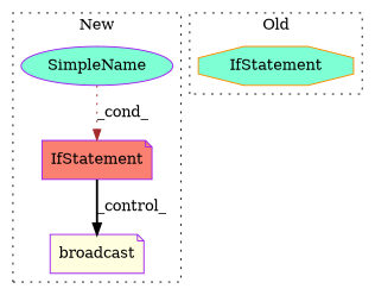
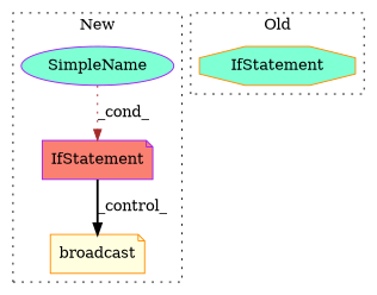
  digraph {
    node [a=25 l="4,2" shape=note style=filled fillcolor=aquamarine color=darkorange]
-   n1 [a=32 l="10,1" label=broadcast s="11433,11459" fillcolor=lightyellow color=purple]
+   n1 [a=32 l="10,1" label=broadcast s="11433,11459" fillcolor=lightyellow]
    n2 [label=IfStatement s="11184,11233" fillcolor=salmon color=purple]
    n3 [a=42 label=SimpleName shape=ellipse color=purple l=""]
    n4 [label=IfStatement s="7920,7935" shape=octagon]
    subgraph cluster_1 {
      label=New
      style=dotted
      n1
      n2
      n3
    }
    subgraph cluster_2 {
      label=Old
      style=dotted
      n4
    }
    n2 -> n1 [label=_control_ color=black style=bold]
    n3 -> n2 [label=_cond_ color=brown style=dotted]
  }
